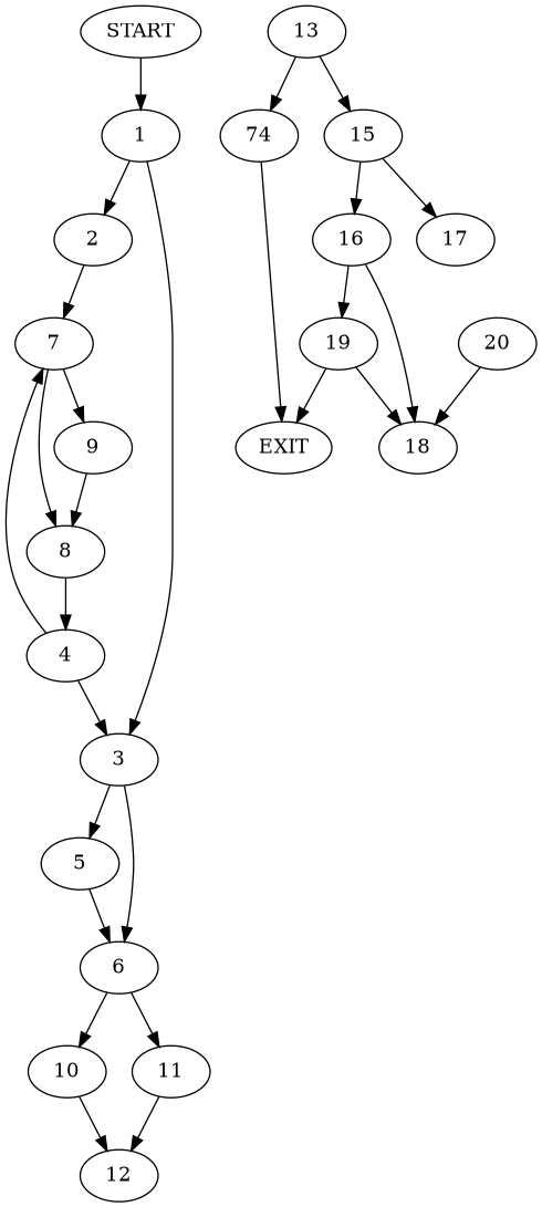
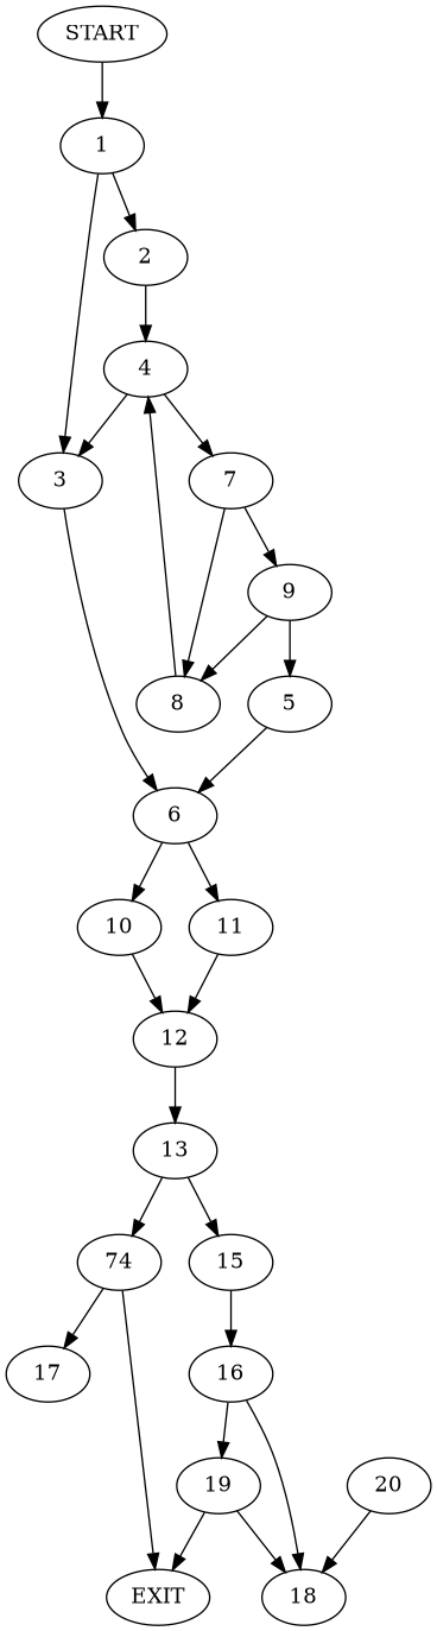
  digraph {
    n1 [label=START]
    1
    2
    3
    4
    5
    6
    7
    10
    11
    8
    9
    12
    13
    n15 [label=74]
    15
    n17 [label=EXIT]
    16
    17
    18
    19
    20
    n1 -> 1
    1 -> 2
    1 -> 3
-   2 -> 7
-   3 -> 5
+   2 -> 4
+   9 -> 5
    3 -> 6
    4 -> 3
    4 -> 7
    5 -> 6
    6 -> 10
    6 -> 11
    7 -> 8
    7 -> 9
    10 -> 12
    11 -> 12
    8 -> 4
    9 -> 8
+   12 -> 13
    13 -> n15
    13 -> 15
    n15 -> n17
    15 -> 16
-   15 -> 17
+   n15 -> 17
    16 -> 18
    16 -> 19
    19 -> n17
    19 -> 18
    20 -> 18
  }
